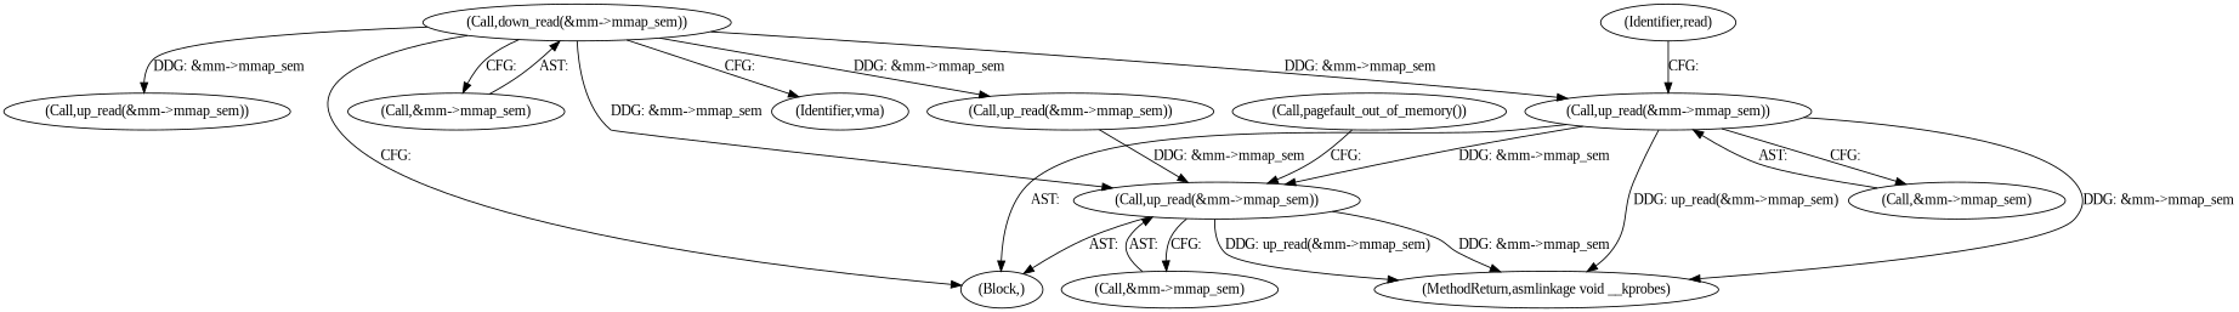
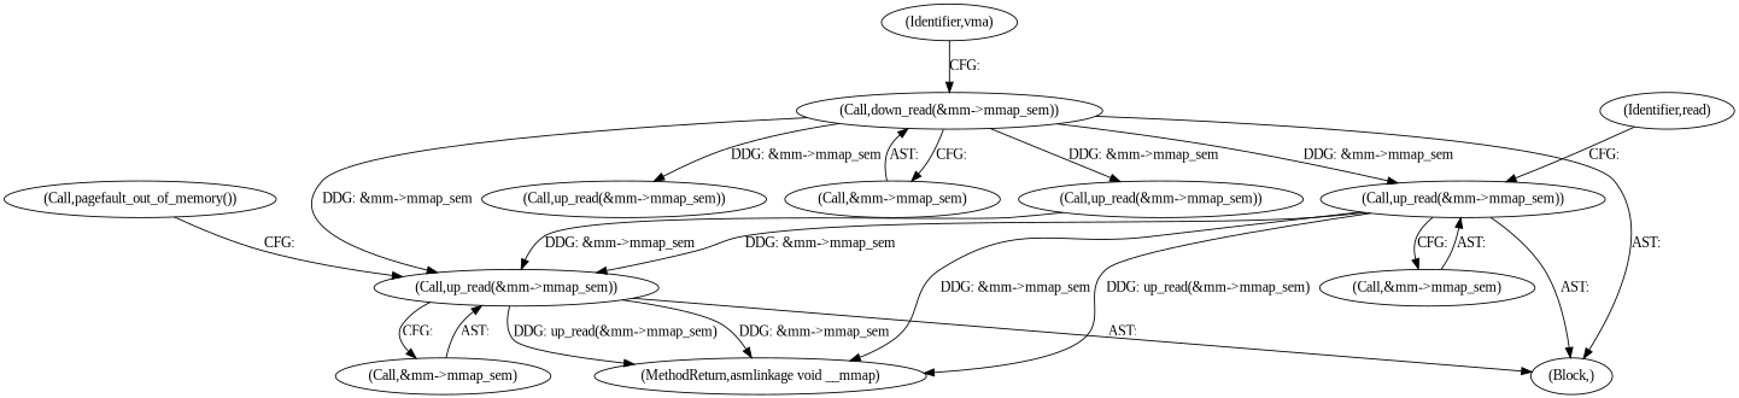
  digraph {
    fontname="Liberation Serif"
    node [fontname="Liberation Serif"]
    edge [fontname="Liberation Serif"]
    n1 [label="(Call,up_read(&mm->mmap_sem))"]
    n2 [label="(Call,up_read(&mm->mmap_sem))"]
    n3 [label="(Block,)"]
-   n4 [label="(MethodReturn,asmlinkage void __kprobes)"]
+   n4 [label="(MethodReturn,asmlinkage void __mmap)"]
    n5 [label="(Call,&mm->mmap_sem)"]
    n6 [label="(Call,&mm->mmap_sem)"]
    n7 [label="(Call,down_read(&mm->mmap_sem))"]
    n8 [label="(Call,up_read(&mm->mmap_sem))"]
    n9 [label="(Call,up_read(&mm->mmap_sem))"]
    n10 [label="(Call,&mm->mmap_sem)"]
    n11 [label="(Identifier,read)"]
    n12 [label="(Call,pagefault_out_of_memory())"]
    n13 [label="(Identifier,vma)"]
    n1 -> n2 [label="DDG: &mm->mmap_sem"]
    n1 -> n3 [label="AST: "]
    n1 -> n4 [label="DDG: up_read(&mm->mmap_sem)"]
    n1 -> n4 [label="DDG: &mm->mmap_sem"]
    n1 -> n5 [label="CFG: "]
    n2 -> n3 [label="AST: "]
    n2 -> n4 [label="DDG: &mm->mmap_sem"]
    n2 -> n4 [label="DDG: up_read(&mm->mmap_sem)"]
    n2 -> n6 [label="CFG: "]
    n5 -> n1 [label="AST: "]
    n6 -> n2 [label="AST: "]
    n7 -> n1 [label="DDG: &mm->mmap_sem"]
    n7 -> n2 [label="DDG: &mm->mmap_sem"]
-   n7 -> n3 [label="CFG: "]
+   n7 -> n3 [label="AST: "]
    n7 -> n8 [label="DDG: &mm->mmap_sem"]
    n7 -> n9 [label="DDG: &mm->mmap_sem"]
    n7 -> n10 [label="CFG: "]
    n8 -> n2 [label="DDG: &mm->mmap_sem"]
    n10 -> n7 [label="AST: "]
    n11 -> n1 [label="CFG: "]
    n12 -> n2 [label="CFG: "]
-   n7 -> n13 [label="CFG: "]
+   n13 -> n7 [label="CFG: "]
  }
